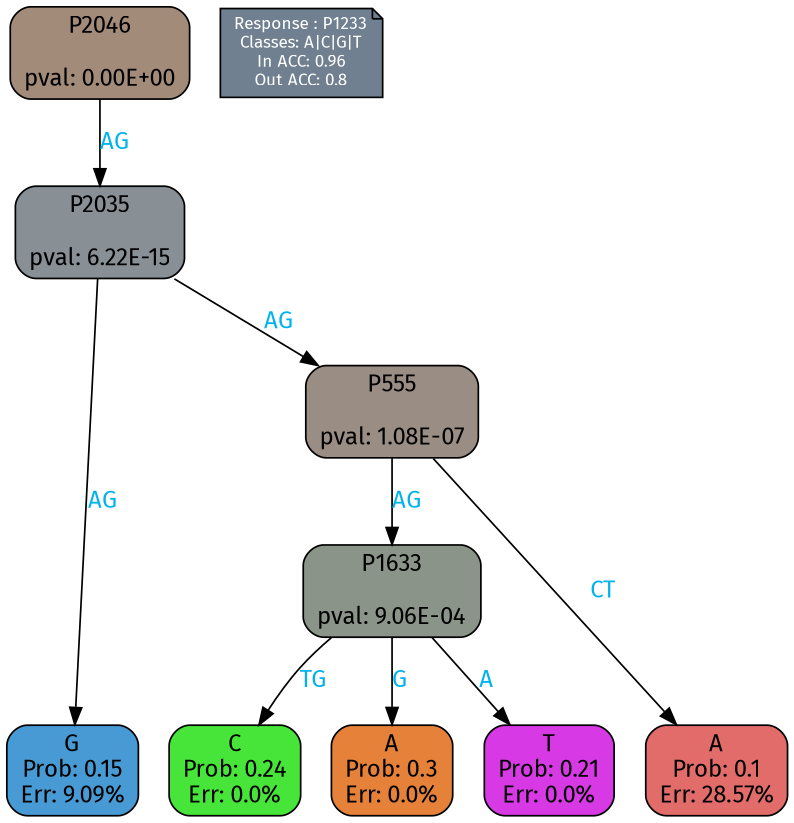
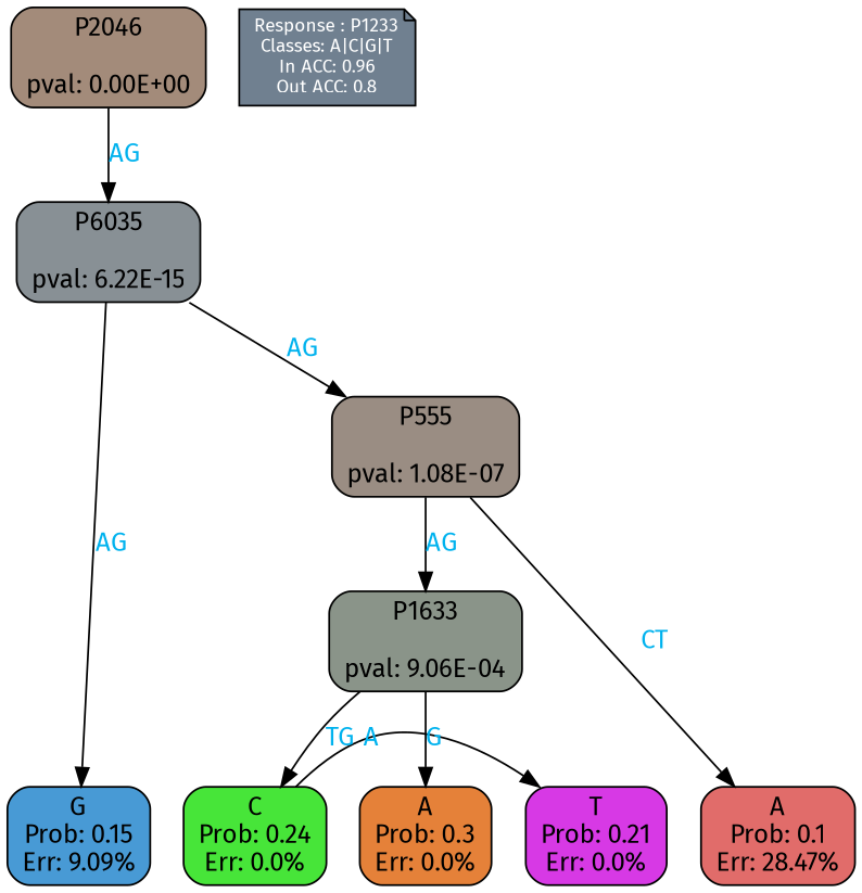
  digraph {
    fontname="Fira Sans"
    ranksep=equally
    splines=polylines
    node [color=black fontname="Fira Sans" shape=box style="filled, rounded"]
    edge [fontcolor=deepskyblue2 fontname="Fira Sans"]
    n1 [fillcolor="#489ad5" label="G\nProb: 0.15\nErr: 9.09%"]
    n2 [fillcolor="#d739e5" label="T\nProb: 0.21\nErr: 0.0%"]
    n3 [fillcolor="#47e539" label="C\nProb: 0.24\nErr: 0.0%"]
-   n4 [fillcolor="#e16c6a" label="A\nProb: 0.1\nErr: 28.57%"]
+   n4 [fillcolor="#e16c6a" label="A\nProb: 0.1\nErr: 28.47%"]
    n5 [fillcolor="#e58139" label="A\nProb: 0.3\nErr: 0.0%"]
    n6 [align=left fillcolor=slategray fontcolor=white fontsize=10 label="Response : P1233\nClasses: A|C|G|T\nIn ACC: 0.96\nOut ACC: 0.8\n" shape=note style=filled]
    n7 [fillcolor="#a38b7a" label="P2046\n\npval: 0.00E+00"]
-   n8 [fillcolor="#889095" label="P2035\n\npval: 6.22E-15"]
+   n8 [fillcolor="#889095" label="P6035\n\npval: 6.22E-15"]
    n9 [fillcolor="#9a8d83" label="P555\n\npval: 1.08E-07"]
    n10 [fillcolor="#8a9489" label="P1633\n\npval: 9.06E-04"]
    subgraph sub_1 {
      rank=same
      n1
      n2
      n3
      n4
      n5
    }
    subgraph sub_2 {
      rank=same
      n6
      n7
    }
    n7 -> n8 [label=AG]
    n8 -> n1 [label=AG]
    n8 -> n9 [label=AG]
    n9 -> n4 [label=CT]
    n9 -> n10 [label=AG]
-   n10 -> n2 [label=A]
+   n3 -> n2 [label=A]
    n10 -> n3 [label=TG]
    n10 -> n5 [label=G]
  }
